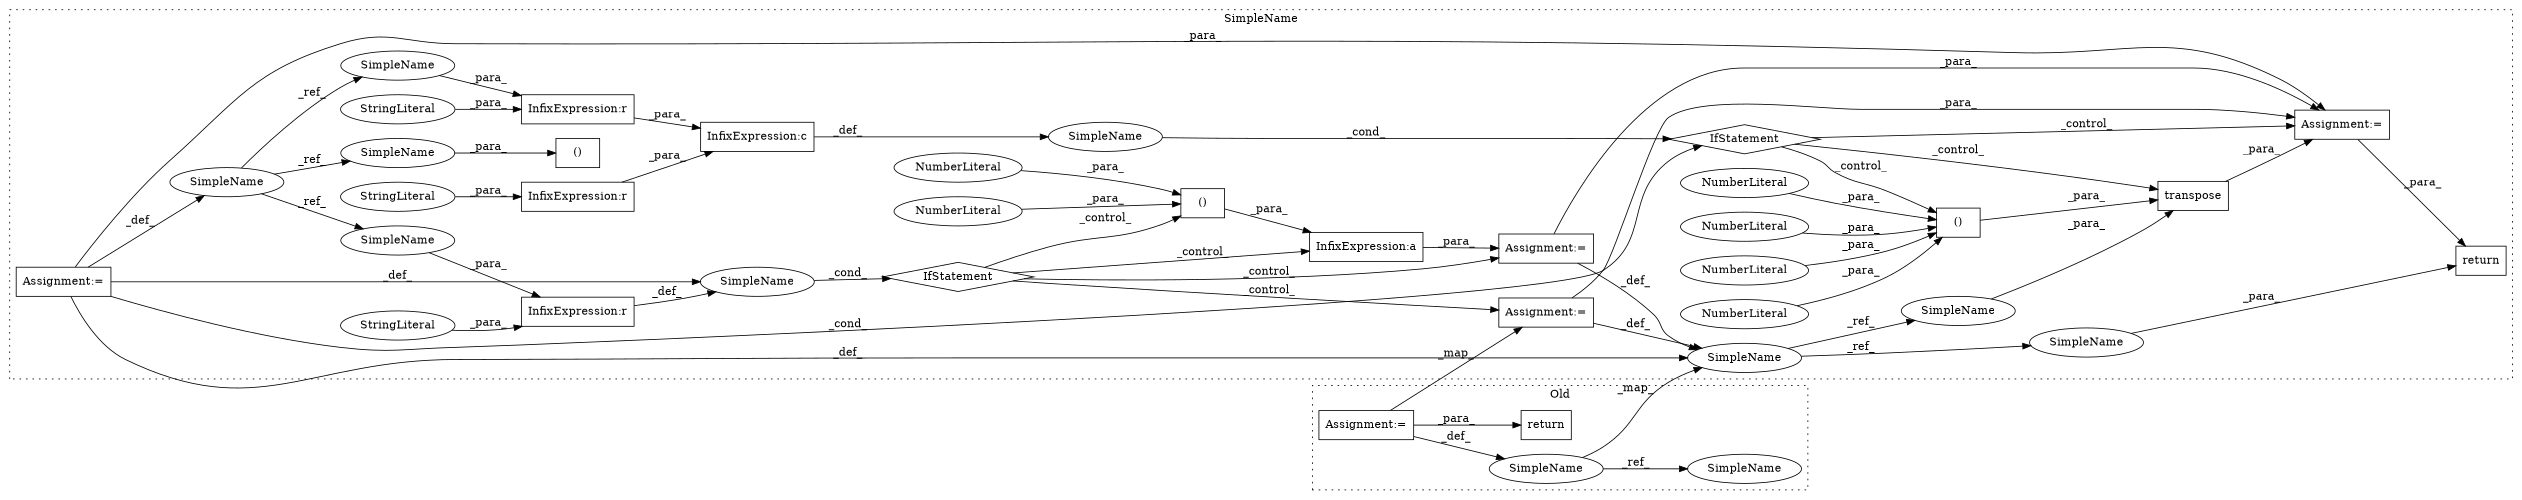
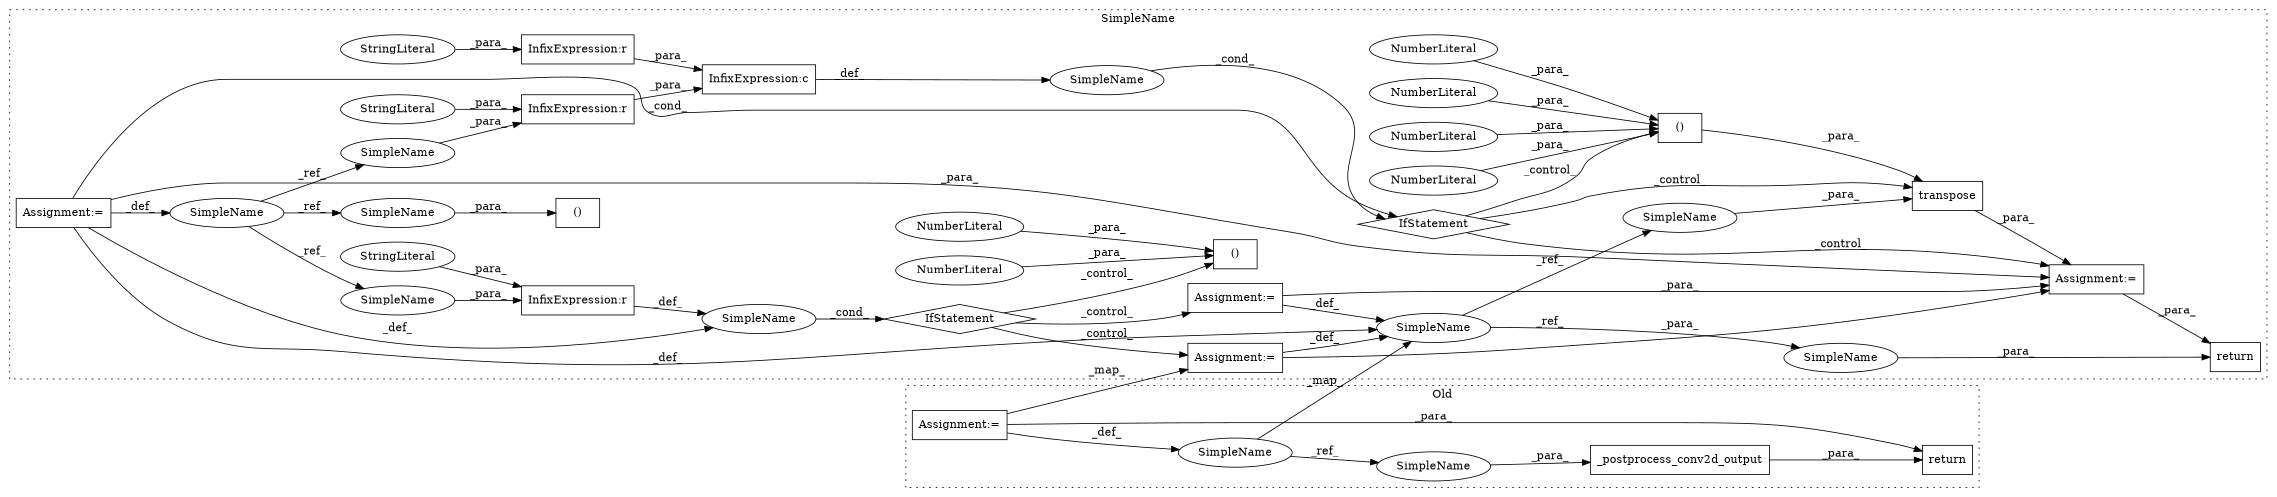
  digraph {
    rankdir=LR
    node [a=42 l=1 shape=ellipse]
+   n1 [a=32 l="27,1" label=_postprocess_conv2d_output s="59094,59134" shape=box]
    n2 [label=SimpleName s=58949]
    n3 [a=41 l=7 label=return s=59087 shape=box]
    n4 [a=7 label="Assignment:=" s=58584 shape=box]
    n5 [label=SimpleName s=59121]
    n6 [a=106 l=43 label="()" s=60195 shape=box]
    n7 [a=34 label=NumberLiteral s=60195]
    n8 [a=34 label=NumberLiteral s=60223]
    n9 [a=34 label=NumberLiteral s=60237]
    n10 [a=34 label=NumberLiteral s=60209]
    n11 [a=27 l=4 label="InfixExpression:c" s=60123 shape=box]
    n12 [label=SimpleName l=""]
    n13 [a=32 l="10,2" label=transpose s="60176,60238" shape=box]
    n14 [a=27 l=4 label="InfixExpression:r" s=60142 shape=box]
    n15 [a=45 l=6 label=StringLiteral s=60146]
    n16 [a=25 l="4,2" label=IfStatement s="60086,60153" shape=diamond]
    n17 [label=SimpleName s=59933]
    n18 [a=41 l=7 label=return s=60252 shape=box]
    n19 [a=7 label="Assignment:=" s=60164 shape=box]
    n20 [a=7 l=14 label="Assignment:=" s=58856 shape=box]
-   n21 [a=27 l=4 label="InfixExpression:a" s=59704 shape=box]
    n22 [a=106 l=28 label="()" s=59302 shape=box]
    n23 [a=27 l=4 label="InfixExpression:r" s=60102 shape=box]
    n24 [a=106 l=15 label="()" s=59689 shape=box]
    n25 [a=34 label=NumberLiteral s=59689]
    n26 [a=34 label=NumberLiteral s=59703]
    n27 [a=27 l=4 label="InfixExpression:r" s=59437 shape=box]
    n28 [a=25 l="4,2" label=IfStatement s="59419,59447" shape=diamond]
    n29 [l=14 label=SimpleName s=58856]
    n30 [label=SimpleName l=""]
    n31 [a=45 l=6 label=StringLiteral s=59441]
    n32 [a=45 l=16 label=StringLiteral s=60106]
    n33 [a=7 label="Assignment:=" s=59680 shape=box]
    n34 [a=7 label="Assignment:=" s=59464 shape=box]
    n35 [l=14 label=SimpleName s=60128]
    n36 [l=14 label=SimpleName s=59423]
    n37 [l=14 label=SimpleName s=59316]
    n38 [label=SimpleName s=60259]
    n39 [label=SimpleName s=60186]
    subgraph cluster_1 {
      label=Old
      style=dotted
+     n1
      n2
      n3
      n4
      n5
    }
    subgraph cluster_2 {
      label=SimpleName
      style=dotted
      n6
      n7
      n8
      n9
      n10
      n11
      n12
      n13
      n14
      n15
      n16
      n17
      n18
      n19
      n20
-     n21
      n22
      n23
      n24
      n25
      n26
      n27
      n28
      n29
      n30
      n31
      n32
      n33
      n34
      n35
      n36
      n37
      n38
      n39
    }
+   n1 -> n3 [label=_para_]
    n2 -> n5 [label=_ref_]
    n2 -> n17 [label=_map_]
    n4 -> n2 [label=_def_]
    n4 -> n3 [label=_para_]
    n4 -> n34 [label=_map_]
+   n5 -> n1 [label=_para_]
    n6 -> n13 [label=_para_]
    n7 -> n6 [label=_para_]
    n8 -> n6 [label=_para_]
    n9 -> n6 [label=_para_]
    n10 -> n6 [label=_para_]
    n11 -> n12 [label=_def_]
    n12 -> n16 [label=_cond_]
    n13 -> n19 [label=_para_]
    n14 -> n11 [label=_para_]
    n15 -> n14 [label=_para_]
    n16 -> n6 [label=_control_]
    n16 -> n13 [label=_control_]
    n16 -> n19 [label=_control_]
    n17 -> n38 [label=_ref_]
    n17 -> n39 [label=_ref_]
    n19 -> n18 [label=_para_]
    n20 -> n16 [label=_cond_]
    n20 -> n17 [label=_def_]
    n20 -> n19 [label=_para_]
    n20 -> n29 [label=_def_]
    n20 -> n30 [label=_def_]
-   n21 -> n33 [label=_para_]
    n23 -> n11 [label=_para_]
-   n24 -> n21 [label=_para_]
    n25 -> n24 [label=_para_]
    n26 -> n24 [label=_para_]
    n27 -> n30 [label=_def_]
-   n28 -> n21 [label=_control_]
    n28 -> n24 [label=_control_]
    n28 -> n33 [label=_control_]
    n28 -> n34 [label=_control_]
    n29 -> n35 [label=_ref_]
    n29 -> n36 [label=_ref_]
    n29 -> n37 [label=_ref_]
    n30 -> n28 [label=_cond_]
    n31 -> n27 [label=_para_]
    n32 -> n23 [label=_para_]
    n33 -> n17 [label=_def_]
    n33 -> n19 [label=_para_]
    n34 -> n17 [label=_def_]
    n34 -> n19 [label=_para_]
    n35 -> n14 [label=_para_]
    n36 -> n27 [label=_para_]
    n37 -> n22 [label=_para_]
    n38 -> n18 [label=_para_]
    n39 -> n13 [label=_para_]
  }
